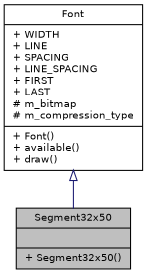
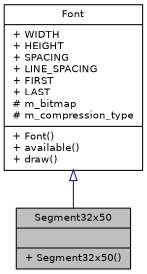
  digraph {
    node [color=black fontname=Helvetica fontsize=10 shape=record style=filled]
    n1 [fillcolor=grey75 fontcolor=black height=0.2 label="{Segment32x50\n||+ Segment32x50()\l}" width=0.4]
-   n2 [fillcolor=white height=0.2 label="{Font\n|+ WIDTH\l+ LINE\l+ SPACING\l+ LINE_SPACING\l+ FIRST\l+ LAST\l# m_bitmap\l# m_compression_type\l|+ Font()\l+ available()\l+ draw()\l}" width=0.4]
+   n2 [fillcolor=white height=0.2 label="{Font\n|+ WIDTH\l+ HEIGHT\l+ SPACING\l+ LINE_SPACING\l+ FIRST\l+ LAST\l# m_bitmap\l# m_compression_type\l|+ Font()\l+ available()\l+ draw()\l}" width=0.4]
    n2 -> n1 [arrowtail=onormal color=midnightblue dir=back fontname=Helvetica fontsize=10 labelfontname=Helvetica labelfontsize=10 style=solid]
  }
